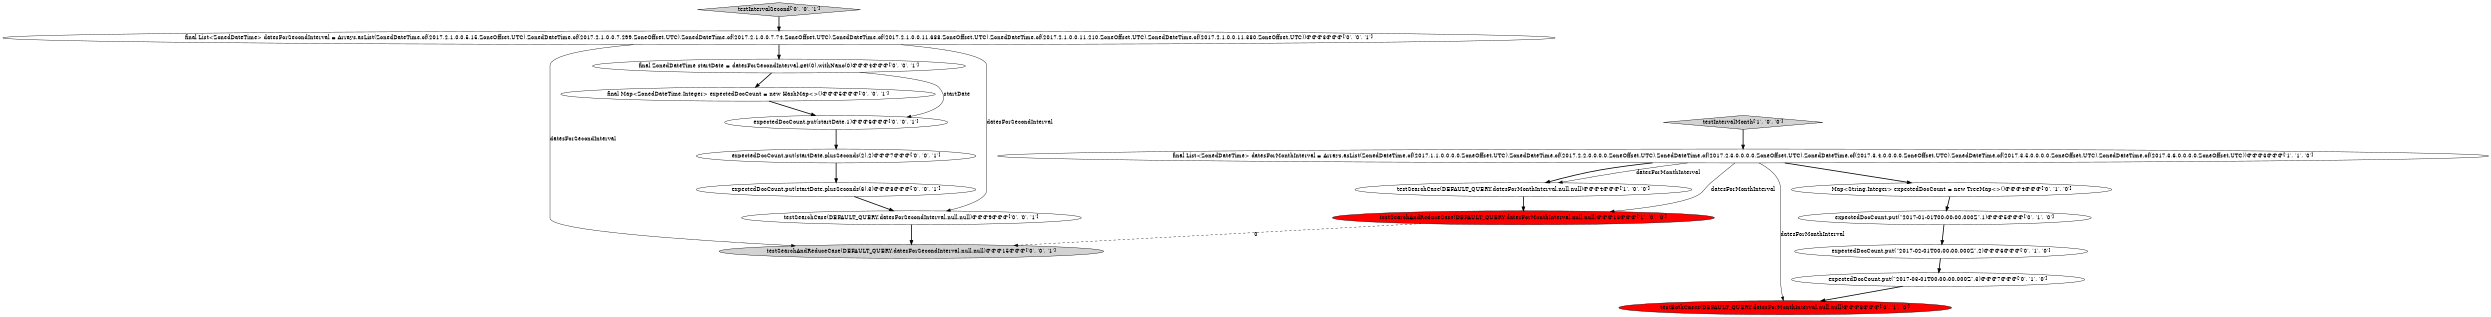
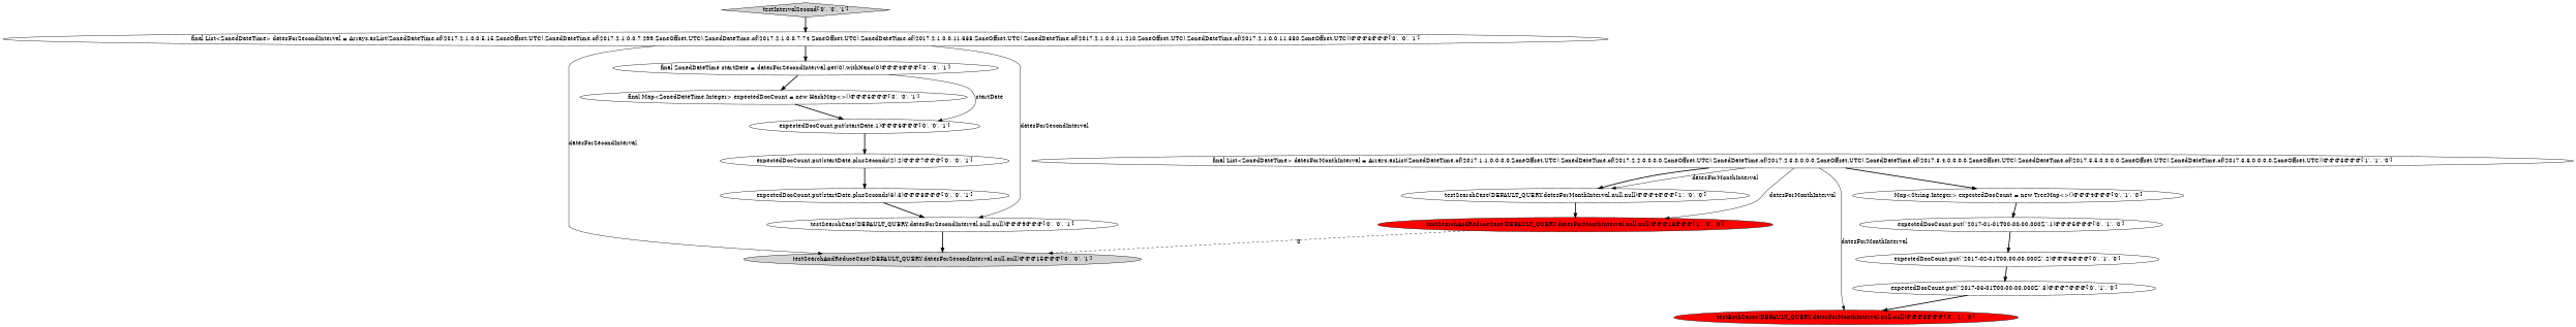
  digraph {
    node [fillcolor=white shape=ellipse style=filled]
    edge [style=bold]
    n1 [label="expectedDocCount.put(startDate.plusSeconds(6),3)@@@8@@@['0', '0', '1']"]
    n2 [label="testSearchCase(DEFAULT_QUERY,datesForSecondInterval,null,null)@@@9@@@['0', '0', '1']"]
    n3 [fillcolor=lightgray label="testSearchAndReduceCase(DEFAULT_QUERY,datesForSecondInterval,null,null)@@@15@@@['0', '0', '1']"]
    n4 [label="final List<ZonedDateTime> datesForSecondInterval = Arrays.asList(ZonedDateTime.of(2017,2,1,0,0,5,15,ZoneOffset.UTC),ZonedDateTime.of(2017,2,1,0,0,7,299,ZoneOffset.UTC),ZonedDateTime.of(2017,2,1,0,0,7,74,ZoneOffset.UTC),ZonedDateTime.of(2017,2,1,0,0,11,688,ZoneOffset.UTC),ZonedDateTime.of(2017,2,1,0,0,11,210,ZoneOffset.UTC),ZonedDateTime.of(2017,2,1,0,0,11,380,ZoneOffset.UTC))@@@3@@@['0', '0', '1']"]
    n5 [label="final ZonedDateTime startDate = datesForSecondInterval.get(0).withNano(0)@@@4@@@['0', '0', '1']"]
    n6 [label="expectedDocCount.put(startDate,1)@@@6@@@['0', '0', '1']"]
    n7 [label="final Map<ZonedDateTime,Integer> expectedDocCount = new HashMap<>()@@@5@@@['0', '0', '1']"]
    n8 [label="expectedDocCount.put(startDate.plusSeconds(2),2)@@@7@@@['0', '0', '1']"]
    n9 [fillcolor=red label="testSearchAndReduceCase(DEFAULT_QUERY,datesForMonthInterval,null,null)@@@16@@@['1', '0', '0']"]
    n10 [label="testSearchCase(DEFAULT_QUERY,datesForMonthInterval,null,null)@@@4@@@['1', '0', '0']"]
    n11 [label="final List<ZonedDateTime> datesForMonthInterval = Arrays.asList(ZonedDateTime.of(2017,1,1,0,0,0,0,ZoneOffset.UTC),ZonedDateTime.of(2017,2,2,0,0,0,0,ZoneOffset.UTC),ZonedDateTime.of(2017,2,3,0,0,0,0,ZoneOffset.UTC),ZonedDateTime.of(2017,3,4,0,0,0,0,ZoneOffset.UTC),ZonedDateTime.of(2017,3,5,0,0,0,0,ZoneOffset.UTC),ZonedDateTime.of(2017,3,6,0,0,0,0,ZoneOffset.UTC))@@@3@@@['1', '1', '0']"]
    n12 [fillcolor=red label="testBothCases(DEFAULT_QUERY,datesForMonthInterval,null,null)@@@8@@@['0', '1', '0']"]
    n13 [label="Map<String,Integer> expectedDocCount = new TreeMap<>()@@@4@@@['0', '1', '0']"]
-   n14 [fillcolor=lightgray label="testIntervalMonth['1', '0', '0']" shape=diamond]
    n15 [label="expectedDocCount.put(\"2017-03-01T00:00:00.000Z\",3)@@@7@@@['0', '1', '0']"]
    n16 [label="expectedDocCount.put(\"2017-01-01T00:00:00.000Z\",1)@@@5@@@['0', '1', '0']"]
    n17 [fillcolor=lightgray label="testIntervalSecond['0', '0', '1']" shape=diamond]
    n18 [label="expectedDocCount.put(\"2017-02-01T00:00:00.000Z\",2)@@@6@@@['0', '1', '0']"]
    n1 -> n2
    n2 -> n3
    n4 -> n2 [label=datesForSecondInterval style=solid]
    n4 -> n3 [label=datesForSecondInterval style=solid]
    n4 -> n5
    n5 -> n6 [label=startDate style=solid]
    n5 -> n7
    n6 -> n8
    n7 -> n6
    n8 -> n1
    n9 -> n3 [label=0 style=dashed]
    n10 -> n9
    n11 -> n9 [label=datesForMonthInterval style=solid]
    n11 -> n10 [label=datesForMonthInterval style=solid]
    n11 -> n10
    n11 -> n12 [label=datesForMonthInterval style=solid]
    n11 -> n13
    n13 -> n16
-   n14 -> n11
    n15 -> n12
    n16 -> n18
    n17 -> n4
    n18 -> n15
  }
